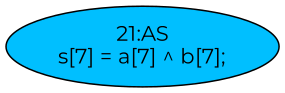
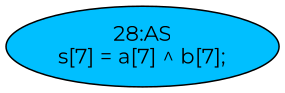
  strict digraph {
    fontname=Montserrat
-   n1 [ast="<pyverilog.vparser.ast.Assign object at 0x7f2c9edf8f90>" def_var="['s']" fillcolor=deepskyblue label="21:AS\ns[7] = a[7] ^ b[7];" statements="[]" style=filled typ=Assign use_var="['a', 'b']" fontname=Montserrat]
+   n1 [ast="<pyverilog.vparser.ast.Assign object at 0x7f2c9edf8f90>" def_var="['s']" fillcolor=deepskyblue label="28:AS\ns[7] = a[7] ^ b[7];" statements="[]" style=filled typ=Assign use_var="['a', 'b']" fontname=Montserrat]
  }
